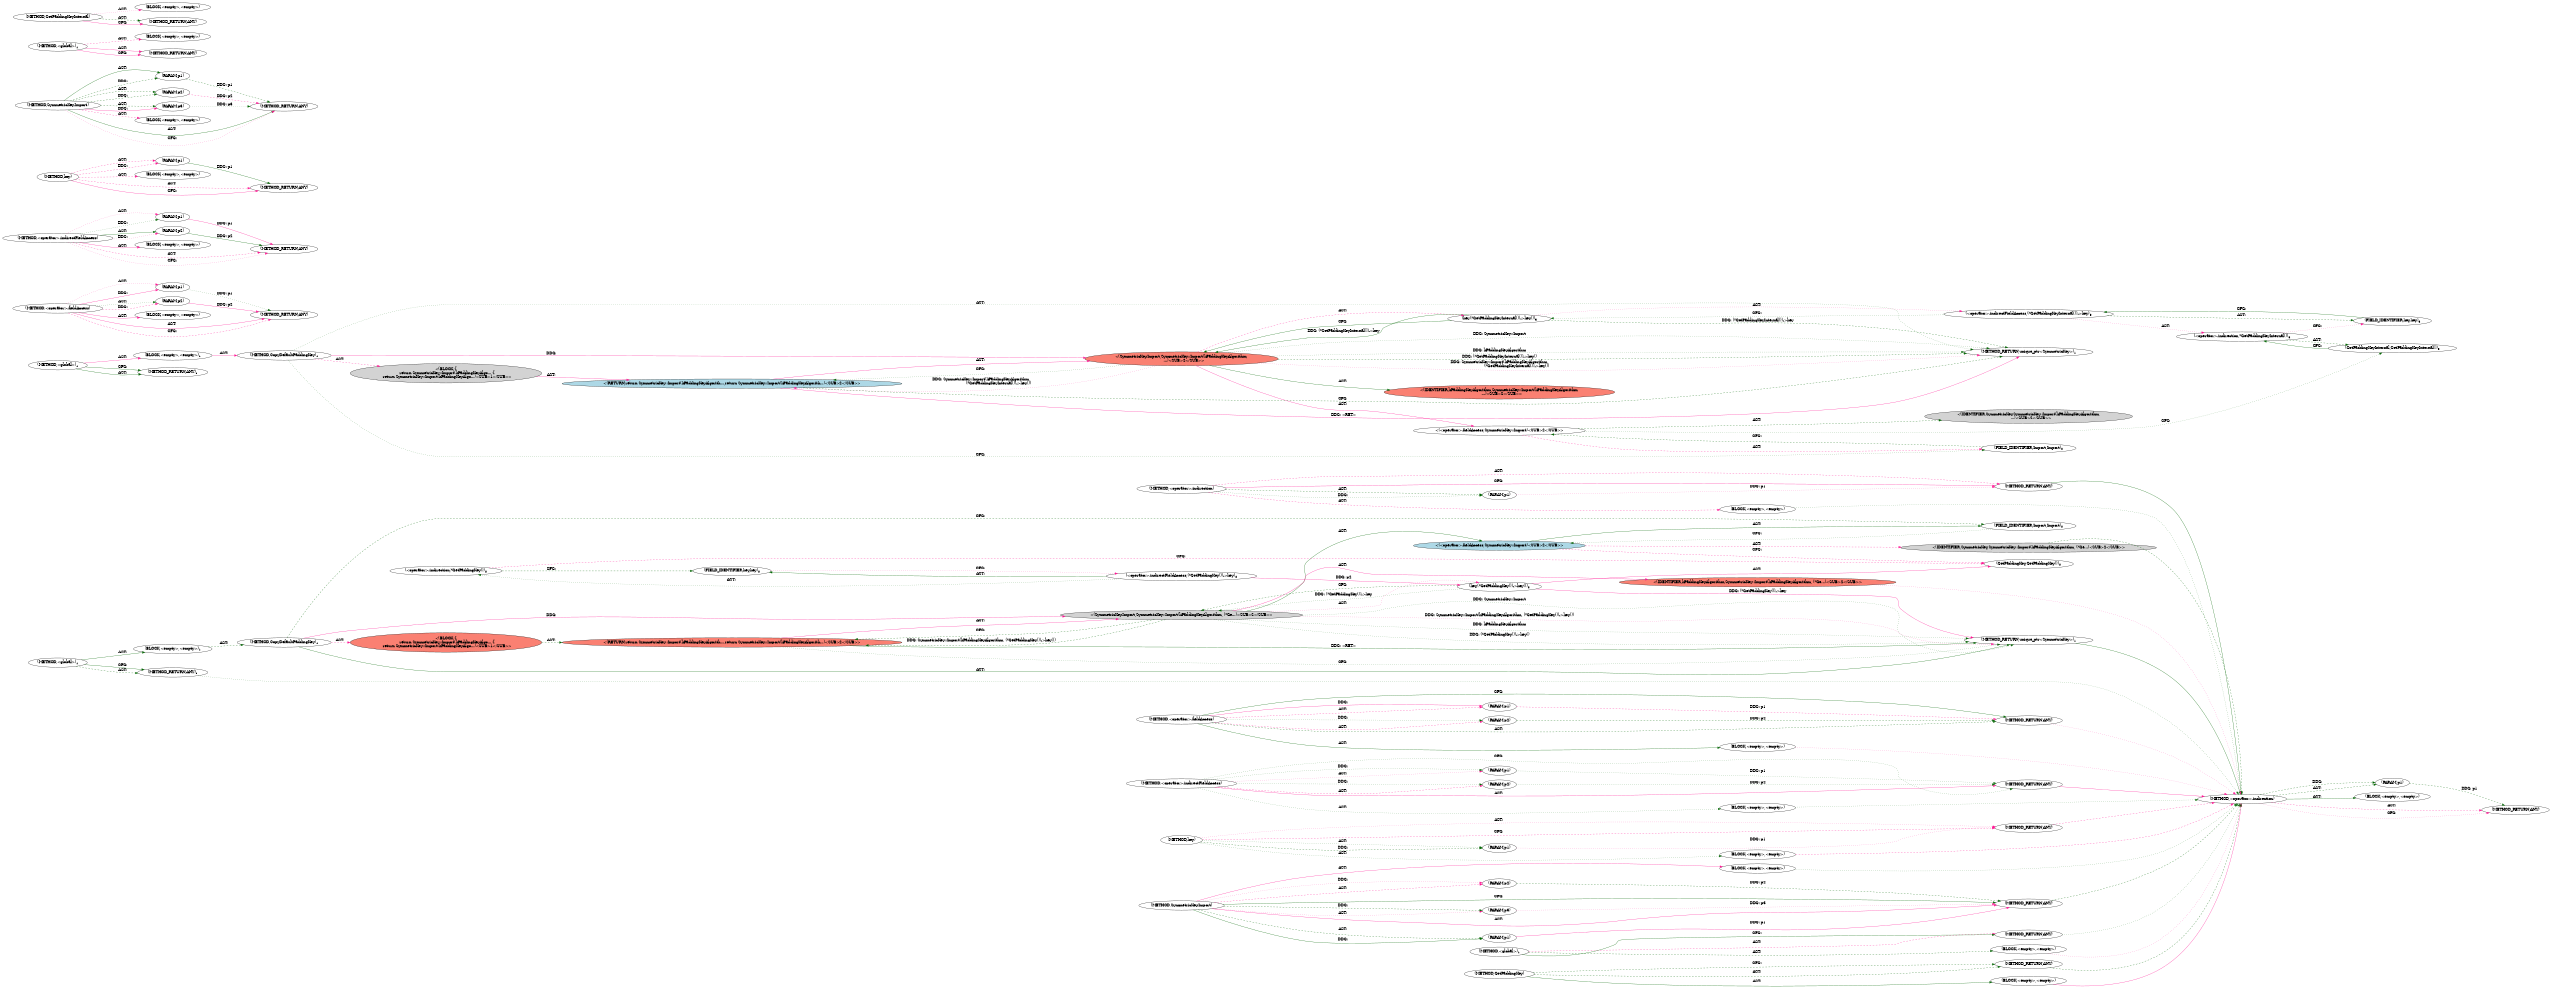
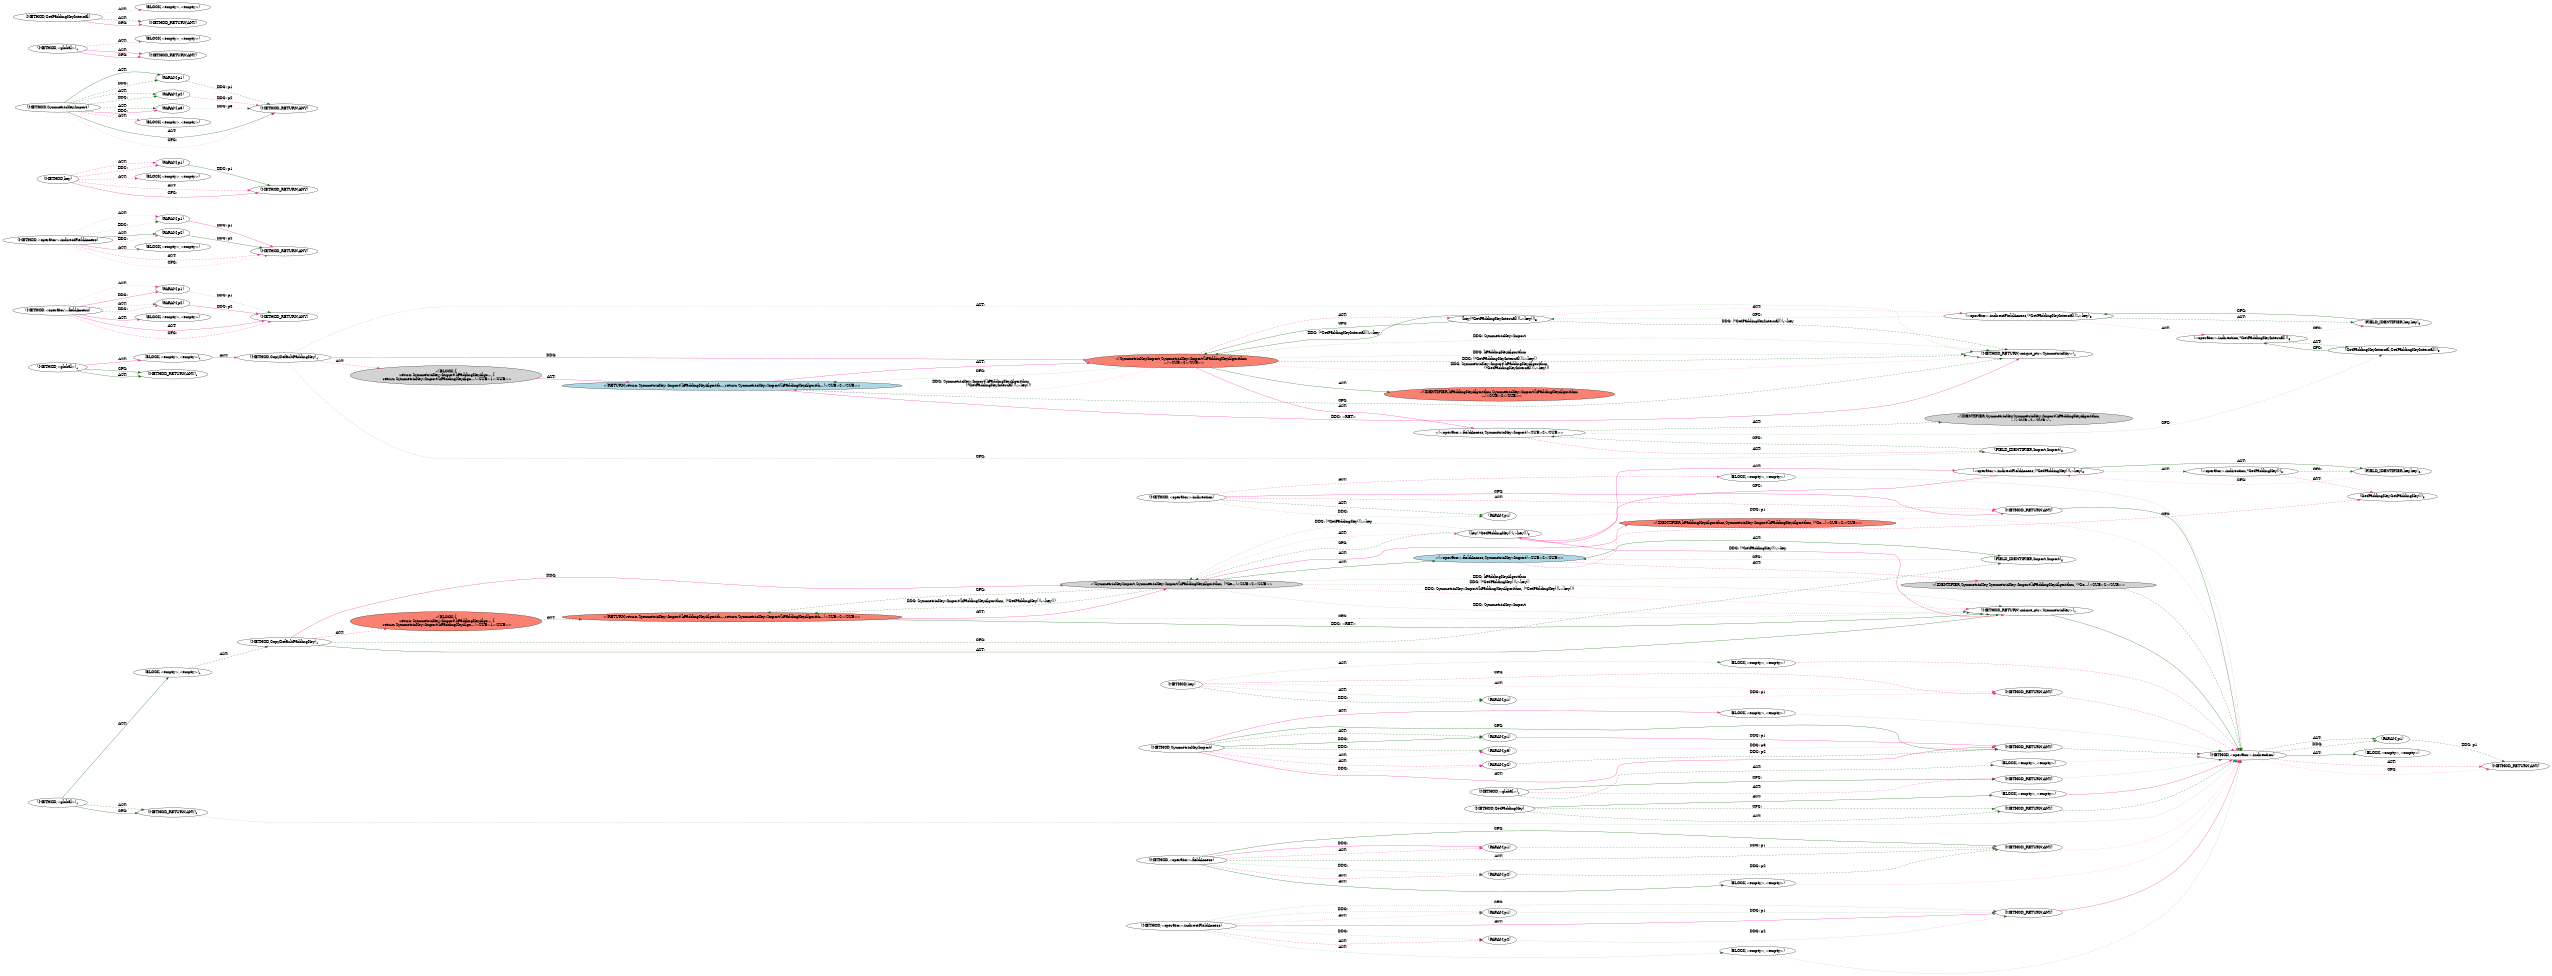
  digraph {
    rankdir=LR
    edge [color=darkgreen style=dashed]
    n1 [label=<(METHOD,&lt;operator&gt;.indirection)>]
    n2 [label=<(PARAM,p1)>]
    n3 [label=<(BLOCK,&lt;empty&gt;,&lt;empty&gt;)>]
    n4 [label=<(METHOD_RETURN,ANY)>]
    n5 [label=<(METHOD,&lt;operator&gt;.indirection)>]
    n6 [label=<(PARAM,p1)>]
    n7 [label=<(BLOCK,&lt;empty&gt;,&lt;empty&gt;)>]
    n8 [label=<(METHOD_RETURN,ANY)>]
    n9 [label=<(METHOD,&lt;global&gt;)<SUB>1</SUB>>]
    n10 [label=<(BLOCK,&lt;empty&gt;,&lt;empty&gt;)<SUB>1</SUB>>]
    n11 [label=<(METHOD_RETURN,ANY)<SUB>1</SUB>>]
    n12 [label=<(METHOD,CopyDefaultPaddingKey)<SUB>1</SUB>>]
    n13 [fillcolor=salmon label="<(BLOCK,{\n  return SymmetricKey::Import(kPaddingKeyAlgo...,{\n  return SymmetricKey::Import(kPaddingKeyAlgo...)<SUB>1</SUB>>" style=filled]
    n14 [fillcolor=lightgrey label="<(SymmetricKey.Import,SymmetricKey::Import(kPaddingKeyAlgorithm, (*Ge...)<SUB>2</SUB>>" style=filled]
    n15 [label=<(FIELD_IDENTIFIER,Import,Import)<SUB>2</SUB>>]
    n16 [label=<(METHOD_RETURN,unique_ptr&lt;SymmetricKey&gt;)<SUB>1</SUB>>]
    n17 [fillcolor=salmon label="<(RETURN,return SymmetricKey::Import(kPaddingKeyAlgorith...,return SymmetricKey::Import(kPaddingKeyAlgorith...)<SUB>2</SUB>>" style=filled]
    n18 [fillcolor=lightblue label="<(&lt;operator&gt;.fieldAccess,SymmetricKey::Import)<SUB>2</SUB>>" style=filled]
    n19 [fillcolor=salmon label="<(IDENTIFIER,kPaddingKeyAlgorithm,SymmetricKey::Import(kPaddingKeyAlgorithm, (*Ge...)<SUB>2</SUB>>" style=filled]
    n20 [label=<(key,(*GetPaddingKey())-&gt;key())<SUB>2</SUB>>]
    n21 [fillcolor=lightgrey label="<(IDENTIFIER,SymmetricKey,SymmetricKey::Import(kPaddingKeyAlgorithm, (*Ge...)<SUB>2</SUB>>" style=filled]
    n22 [label=<(GetPaddingKey,GetPaddingKey())<SUB>2</SUB>>]
    n23 [label=<(&lt;operator&gt;.indirectFieldAccess,(*GetPaddingKey())-&gt;key)<SUB>2</SUB>>]
    n24 [label=<(&lt;operator&gt;.indirection,*GetPaddingKey())<SUB>2</SUB>>]
    n25 [label=<(FIELD_IDENTIFIER,key,key)<SUB>2</SUB>>]
    n26 [label=<(METHOD,&lt;operator&gt;.fieldAccess)>]
    n27 [label=<(PARAM,p1)>]
    n28 [label=<(PARAM,p2)>]
    n29 [label=<(BLOCK,&lt;empty&gt;,&lt;empty&gt;)>]
    n30 [label=<(METHOD_RETURN,ANY)>]
    n31 [label=<(METHOD,&lt;operator&gt;.indirectFieldAccess)>]
    n32 [label=<(PARAM,p1)>]
    n33 [label=<(PARAM,p2)>]
    n34 [label=<(BLOCK,&lt;empty&gt;,&lt;empty&gt;)>]
    n35 [label=<(METHOD_RETURN,ANY)>]
    n36 [label=<(METHOD,key)>]
    n37 [label=<(PARAM,p1)>]
    n38 [label=<(BLOCK,&lt;empty&gt;,&lt;empty&gt;)>]
    n39 [label=<(METHOD_RETURN,ANY)>]
    n40 [label=<(METHOD,SymmetricKey.Import)>]
    n41 [label=<(PARAM,p1)>]
    n42 [label=<(PARAM,p2)>]
    n43 [label=<(PARAM,p3)>]
    n44 [label=<(BLOCK,&lt;empty&gt;,&lt;empty&gt;)>]
    n45 [label=<(METHOD_RETURN,ANY)>]
    n46 [label=<(METHOD,&lt;global&gt;)<SUB>1</SUB>>]
    n47 [label=<(BLOCK,&lt;empty&gt;,&lt;empty&gt;)>]
    n48 [label=<(METHOD_RETURN,ANY)>]
    n49 [label=<(METHOD,GetPaddingKey)>]
    n50 [label=<(BLOCK,&lt;empty&gt;,&lt;empty&gt;)>]
    n51 [label=<(METHOD_RETURN,ANY)>]
    n52 [label=<(METHOD,&lt;global&gt;)<SUB>1</SUB>>]
    n53 [label=<(BLOCK,&lt;empty&gt;,&lt;empty&gt;)<SUB>1</SUB>>]
    n54 [label=<(METHOD_RETURN,ANY)<SUB>1</SUB>>]
    n55 [label=<(METHOD,CopyDefaultPaddingKey)<SUB>1</SUB>>]
    n56 [fillcolor=lightgrey label="<(BLOCK,{\n  return SymmetricKey::Import(kPaddingKeyAlgo...,{\n  return SymmetricKey::Import(kPaddingKeyAlgo...)<SUB>1</SUB>>" style=filled]
    n57 [fillcolor=salmon label="<(SymmetricKey.Import,SymmetricKey::Import(kPaddingKeyAlgorithm,\n    ...)<SUB>2</SUB>>" style=filled]
    n58 [label=<(FIELD_IDENTIFIER,Import,Import)<SUB>2</SUB>>]
    n59 [label=<(METHOD_RETURN,unique_ptr&lt;SymmetricKey&gt;)<SUB>1</SUB>>]
    n60 [fillcolor=lightblue label="<(RETURN,return SymmetricKey::Import(kPaddingKeyAlgorith...,return SymmetricKey::Import(kPaddingKeyAlgorith...)<SUB>2</SUB>>" style=filled]
    n61 [fillcolor=white label="<(&lt;operator&gt;.fieldAccess,SymmetricKey::Import)<SUB>2</SUB>>" style=filled]
    n62 [fillcolor=salmon label="<(IDENTIFIER,kPaddingKeyAlgorithm,SymmetricKey::Import(kPaddingKeyAlgorithm,\n    ...)<SUB>2</SUB>>" style=filled]
    n63 [label=<(key,(*GetPaddingKeyInternal())-&gt;key())<SUB>3</SUB>>]
    n64 [fillcolor=lightgrey label="<(IDENTIFIER,SymmetricKey,SymmetricKey::Import(kPaddingKeyAlgorithm,\n    ...)<SUB>2</SUB>>" style=filled]
    n65 [label=<(GetPaddingKeyInternal,GetPaddingKeyInternal())<SUB>3</SUB>>]
    n66 [label=<(&lt;operator&gt;.indirectFieldAccess,(*GetPaddingKeyInternal())-&gt;key)<SUB>3</SUB>>]
    n67 [label=<(&lt;operator&gt;.indirection,*GetPaddingKeyInternal())<SUB>3</SUB>>]
    n68 [label=<(FIELD_IDENTIFIER,key,key)<SUB>3</SUB>>]
    n69 [label=<(METHOD,&lt;operator&gt;.fieldAccess)>]
    n70 [label=<(PARAM,p1)>]
    n71 [label=<(PARAM,p2)>]
    n72 [label=<(BLOCK,&lt;empty&gt;,&lt;empty&gt;)>]
    n73 [label=<(METHOD_RETURN,ANY)>]
    n74 [label=<(METHOD,&lt;operator&gt;.indirectFieldAccess)>]
    n75 [label=<(PARAM,p1)>]
    n76 [label=<(PARAM,p2)>]
    n77 [label=<(BLOCK,&lt;empty&gt;,&lt;empty&gt;)>]
    n78 [label=<(METHOD_RETURN,ANY)>]
    n79 [label=<(METHOD,key)>]
    n80 [label=<(PARAM,p1)>]
    n81 [label=<(BLOCK,&lt;empty&gt;,&lt;empty&gt;)>]
    n82 [label=<(METHOD_RETURN,ANY)>]
    n83 [label=<(METHOD,SymmetricKey.Import)>]
    n84 [label=<(PARAM,p1)>]
    n85 [label=<(PARAM,p2)>]
    n86 [label=<(PARAM,p3)>]
    n87 [label=<(BLOCK,&lt;empty&gt;,&lt;empty&gt;)>]
    n88 [label=<(METHOD_RETURN,ANY)>]
    n89 [label=<(METHOD,&lt;global&gt;)<SUB>1</SUB>>]
    n90 [label=<(BLOCK,&lt;empty&gt;,&lt;empty&gt;)>]
    n91 [label=<(METHOD_RETURN,ANY)>]
    n92 [label=<(METHOD,GetPaddingKeyInternal)>]
    n93 [label=<(BLOCK,&lt;empty&gt;,&lt;empty&gt;)>]
    n94 [label=<(METHOD_RETURN,ANY)>]
    n1 -> n2 [label="AST: "]
    n1 -> n2 [label="DDG: " style=dotted]
    n1 -> n3 [color=deeppink label="AST: "]
    n1 -> n4 [color=deeppink label="AST: "]
    n1 -> n4 [color=deeppink label="CFG: " style=solid]
    n2 -> n4 [color=deeppink label="DDG: p1" style=dotted]
    n3 -> n5 [style=dotted]
    n4 -> n5 [style=solid]
    n5 -> n6 [label="AST: "]
    n5 -> n6 [label="DDG: "]
    n5 -> n7 [label="AST: " style=solid]
    n5 -> n8 [color=deeppink label="AST: "]
    n5 -> n8 [color=deeppink label="CFG: " style=dotted]
    n6 -> n8 [label="DDG: p1"]
    n9 -> n10 [label="AST: " style=solid]
    n9 -> n11 [label="AST: "]
    n9 -> n11 [label="CFG: " style=solid]
    n10 -> n12 [label="AST: "]
    n11 -> n5 [style=dotted]
    n12 -> n13 [color=deeppink label="AST: "]
    n12 -> n14 [color=deeppink label="DDG: " style=solid]
    n12 -> n15 [label="CFG: "]
    n12 -> n16 [label="AST: " style=solid]
    n13 -> n17 [label="AST: "]
    n14 -> n16 [label="DDG: SymmetricKey::Import" style=dotted]
    n14 -> n16 [label="DDG: kPaddingKeyAlgorithm" style=dotted]
    n14 -> n16 [label="DDG: (*GetPaddingKey())-&gt;key()" style=dotted]
    n14 -> n16 [color=deeppink label="DDG: SymmetricKey::Import(kPaddingKeyAlgorithm, (*GetPaddingKey())-&gt;key())" style=dotted]
    n14 -> n17 [label="CFG: "]
    n14 -> n17 [label="DDG: SymmetricKey::Import(kPaddingKeyAlgorithm, (*GetPaddingKey())-&gt;key())"]
    n14 -> n18 [label="AST: " style=solid]
    n14 -> n19 [color=deeppink label="AST: " style=solid]
    n14 -> n20 [color=deeppink label="AST: " style=dotted]
    n15 -> n18 [label="CFG: " style=dotted]
    n16 -> n5 [style=solid]
    n17 -> n14 [color=deeppink label="AST: " style=solid]
    n17 -> n16 [label="CFG: " style=dotted]
    n17 -> n16 [label="DDG: &lt;RET&gt;" style=solid]
    n18 -> n15 [label="AST: " style=solid]
    n18 -> n21 [color=deeppink label="AST: "]
    n18 -> n22 [color=deeppink label="CFG: "]
    n19 -> n5 [color=deeppink style=dotted]
    n20 -> n14 [label="CFG: "]
    n20 -> n14 [label="DDG: (*GetPaddingKey())-&gt;key" style=dotted]
    n20 -> n16 [color=deeppink label="DDG: (*GetPaddingKey())-&gt;key" style=solid]
-   n20 -> n22 [color=deeppink label="AST: " style=solid]
+   n20 -> n23 [color=deeppink label="AST: " style=solid]
    n21 -> n5
-   n23 -> n20 [color=deeppink label="DDG: p2" style=solid]
+   n23 -> n20 [color=deeppink label="CFG: " style=solid]
    n23 -> n24 [label="AST: " style=dotted]
    n23 -> n25 [label="AST: " style=solid]
-   n24 -> n22 [color=deeppink label="CFG: "]
+   n24 -> n22 [color=deeppink label="AST: "]
    n24 -> n25 [label="CFG: "]
    n25 -> n23 [color=deeppink label="CFG: " style=dotted]
    n26 -> n27 [color=deeppink label="AST: "]
    n26 -> n27 [color=deeppink label="DDG: " style=solid]
    n26 -> n28 [color=deeppink label="AST: "]
    n26 -> n28 [label="DDG: " style=dotted]
    n26 -> n29 [label="AST: " style=solid]
    n26 -> n30 [label="AST: "]
    n26 -> n30 [label="CFG: " style=solid]
    n27 -> n30 [color=deeppink label="DDG: p1"]
    n28 -> n30 [label="DDG: p2"]
    n29 -> n5 [color=deeppink style=dotted]
    n30 -> n5 [color=deeppink style=dotted]
    n31 -> n32 [color=deeppink label="AST: " style=dotted]
    n31 -> n32 [label="DDG: " style=dotted]
    n31 -> n33 [color=deeppink label="AST: "]
    n31 -> n33 [label="DDG: " style=dotted]
    n31 -> n34 [label="AST: " style=dotted]
    n31 -> n35 [color=deeppink label="AST: " style=solid]
    n31 -> n35 [label="CFG: " style=dotted]
    n32 -> n35 [label="DDG: p1" style=dotted]
    n33 -> n35 [label="DDG: p2" style=dotted]
    n34 -> n5 [style=dotted]
    n35 -> n5 [color=deeppink style=solid]
    n36 -> n37 [label="AST: " style=dotted]
    n36 -> n37 [label="DDG: "]
    n36 -> n38 [label="AST: " style=dotted]
    n36 -> n39 [color=deeppink label="AST: " style=dotted]
    n36 -> n39 [color=deeppink label="CFG: "]
    n37 -> n39 [color=deeppink label="DDG: p1" style=dotted]
    n38 -> n5 [color=deeppink]
    n39 -> n5 [color=deeppink]
    n40 -> n41 [label="AST: "]
    n40 -> n41 [label="DDG: " style=solid]
    n40 -> n42 [color=deeppink label="AST: "]
    n40 -> n42 [color=deeppink label="DDG: " style=dotted]
    n40 -> n43 [color=deeppink label="AST: " style=dotted]
    n40 -> n43 [label="DDG: "]
    n40 -> n44 [color=deeppink label="AST: " style=solid]
    n40 -> n45 [color=deeppink label="AST: " style=solid]
    n40 -> n45 [label="CFG: " style=solid]
    n41 -> n45 [color=deeppink label="DDG: p1" style=solid]
    n42 -> n45 [label="DDG: p2"]
    n43 -> n45 [color=deeppink label="DDG: p3" style=dotted]
    n44 -> n5 [style=dotted]
    n45 -> n5
    n46 -> n47 [label="AST: "]
    n46 -> n48 [color=deeppink label="AST: "]
    n46 -> n48 [label="CFG: " style=solid]
    n47 -> n5 [color=deeppink style=dotted]
    n48 -> n5 [style=dotted]
    n49 -> n50 [label="AST: " style=solid]
    n49 -> n51 [label="AST: "]
    n49 -> n51 [label="CFG: "]
    n50 -> n5 [color=deeppink style=solid]
    n51 -> n5
    n52 -> n53 [color=deeppink label="AST: " style=solid]
    n52 -> n54 [label="AST: " style=solid]
    n52 -> n54 [label="CFG: " style=solid]
    n53 -> n55 [color=deeppink label="AST: " style=solid]
    n55 -> n56 [color=deeppink label="AST: "]
    n55 -> n57 [color=deeppink label="DDG: " style=solid]
    n55 -> n58 [label="CFG: " style=dotted]
    n55 -> n59 [label="AST: " style=dotted]
    n56 -> n60 [color=deeppink label="AST: " style=solid]
    n57 -> n59 [label="DDG: SymmetricKey::Import" style=dotted]
    n57 -> n59 [label="DDG: kPaddingKeyAlgorithm" style=dotted]
    n57 -> n59 [label="DDG: (*GetPaddingKeyInternal())-&gt;key()"]
    n57 -> n59 [color=deeppink label="DDG: SymmetricKey::Import(kPaddingKeyAlgorithm,\n                              (*GetPaddingKeyInternal())-&gt;key())" style=dotted]
    n57 -> n60 [label="CFG: " style=dotted]
    n57 -> n60 [color=deeppink label="DDG: SymmetricKey::Import(kPaddingKeyAlgorithm,\n                              (*GetPaddingKeyInternal())-&gt;key())" style=dotted]
    n57 -> n61 [color=deeppink label="AST: " style=solid]
    n57 -> n62 [label="AST: " style=solid]
    n57 -> n63 [color=deeppink label="AST: "]
    n58 -> n61 [label="CFG: "]
    n60 -> n57 [color=deeppink label="AST: " style=solid]
    n60 -> n59 [label="CFG: "]
    n60 -> n59 [color=deeppink label="DDG: &lt;RET&gt;" style=solid]
    n61 -> n58 [color=deeppink label="AST: "]
    n61 -> n64 [label="AST: "]
    n61 -> n65 [label="CFG: " style=dotted]
    n63 -> n57 [label="CFG: " style=solid]
    n63 -> n57 [label="DDG: (*GetPaddingKeyInternal())-&gt;key" style=solid]
    n63 -> n59 [label="DDG: (*GetPaddingKeyInternal())-&gt;key"]
    n63 -> n66 [color=deeppink label="AST: " style=dotted]
    n65 -> n67 [label="CFG: " style=solid]
    n66 -> n63 [label="CFG: " style=dotted]
    n66 -> n67 [color=deeppink label="AST: " style=dotted]
    n66 -> n68 [label="AST: "]
    n67 -> n65 [label="AST: "]
    n67 -> n68 [color=deeppink label="CFG: " style=dotted]
    n68 -> n66 [label="CFG: " style=solid]
    n69 -> n70 [color=deeppink label="AST: " style=dotted]
    n69 -> n70 [color=deeppink label="DDG: " style=solid]
    n69 -> n71 [label="AST: " style=dotted]
    n69 -> n71 [color=deeppink label="DDG: "]
    n69 -> n72 [color=deeppink label="AST: " style=solid]
    n69 -> n73 [color=deeppink label="AST: " style=solid]
    n69 -> n73 [color=deeppink label="CFG: "]
    n70 -> n73 [label="DDG: p1" style=dotted]
    n71 -> n73 [color=deeppink label="DDG: p2" style=solid]
    n74 -> n75 [color=deeppink label="AST: " style=dotted]
    n74 -> n75 [label="DDG: " style=dotted]
    n74 -> n76 [label="AST: " style=solid]
    n74 -> n76 [color=deeppink label="DDG: " style=dotted]
    n74 -> n77 [color=deeppink label="AST: " style=solid]
    n74 -> n78 [color=deeppink label="AST: "]
    n74 -> n78 [color=deeppink label="CFG: " style=dotted]
    n75 -> n78 [color=deeppink label="DDG: p1" style=solid]
    n76 -> n78 [label="DDG: p2" style=solid]
    n79 -> n80 [color=deeppink label="AST: "]
    n79 -> n80 [color=deeppink label="DDG: "]
    n79 -> n81 [color=deeppink label="AST: "]
    n79 -> n82 [color=deeppink label="AST: "]
    n79 -> n82 [color=deeppink label="CFG: " style=solid]
    n80 -> n82 [label="DDG: p1" style=solid]
    n83 -> n84 [label="AST: " style=solid]
    n83 -> n84 [label="DDG: "]
    n83 -> n85 [label="AST: "]
    n83 -> n85 [label="DDG: "]
    n83 -> n86 [label="AST: "]
    n83 -> n86 [color=deeppink label="DDG: " style=solid]
    n83 -> n87 [color=deeppink label="AST: "]
    n83 -> n88 [label="AST: " style=solid]
    n83 -> n88 [color=deeppink label="CFG: " style=dotted]
    n84 -> n88 [label="DDG: p1"]
    n85 -> n88 [color=deeppink label="DDG: p2"]
    n86 -> n88 [label="DDG: p3" style=dotted]
    n89 -> n90 [color=deeppink label="AST: "]
    n89 -> n91 [color=deeppink label="AST: " style=solid]
    n89 -> n91 [color=deeppink label="CFG: " style=solid]
    n92 -> n93 [color=deeppink label="AST: " style=dotted]
    n92 -> n94 [label="AST: "]
    n92 -> n94 [color=deeppink label="CFG: " style=solid]
  }
